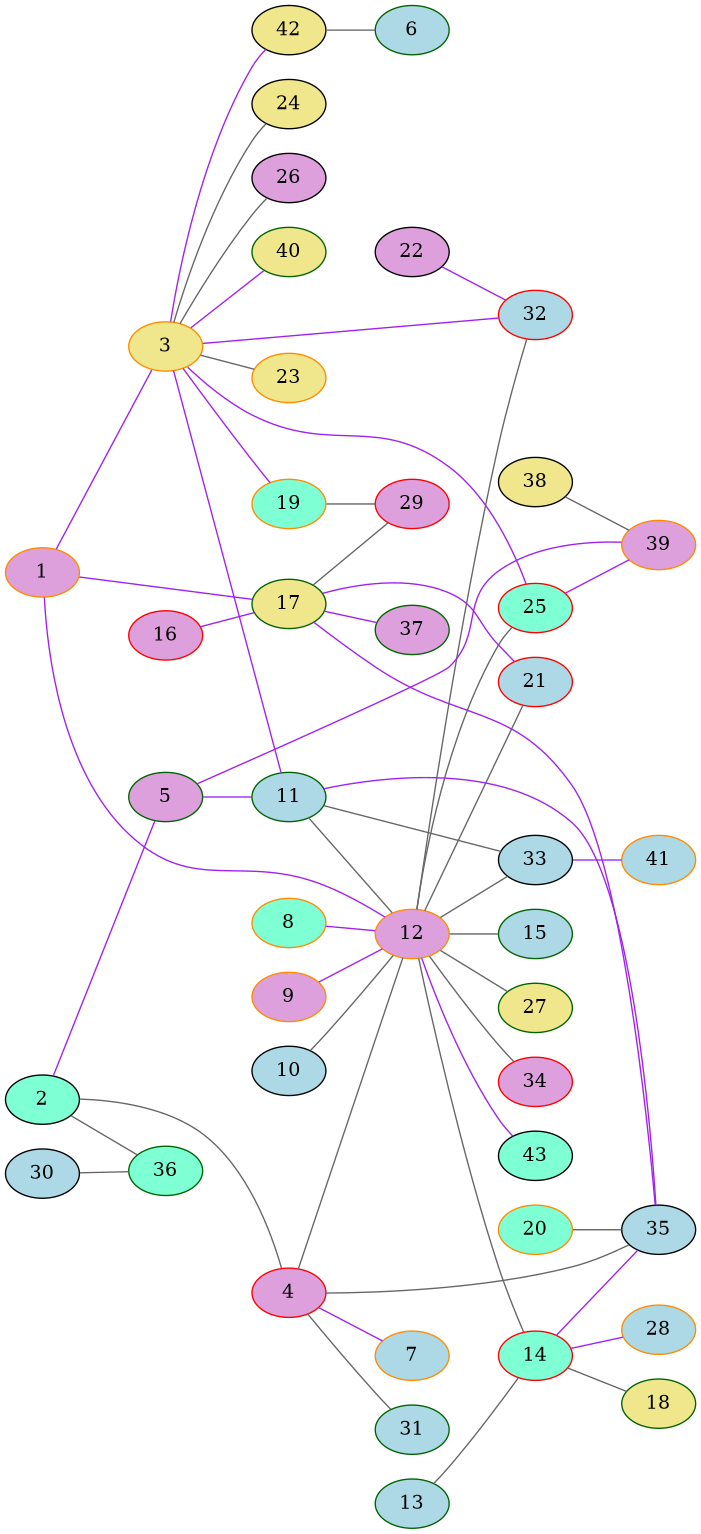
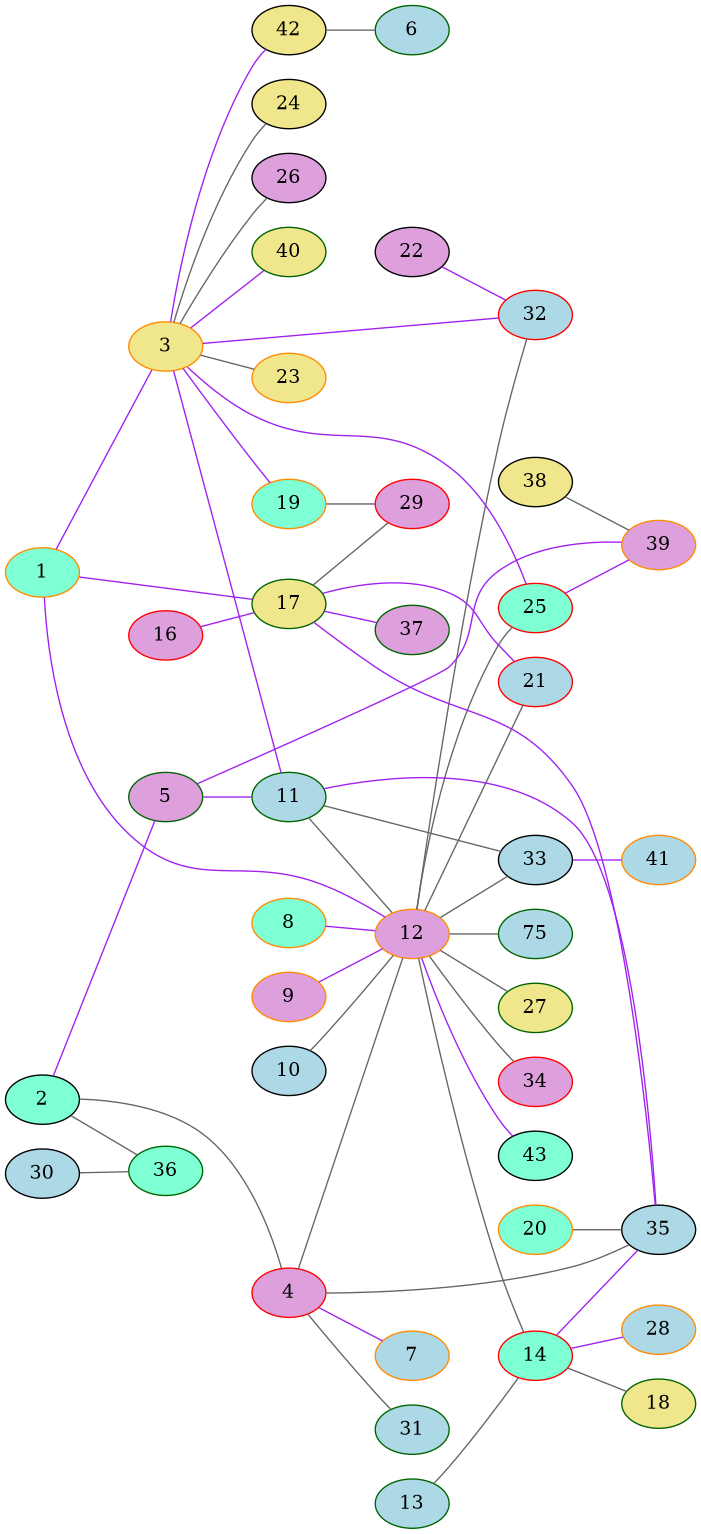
  graph {
    rankdir=LR
    node [color=darkorange fillcolor=lightblue style=filled]
    edge [color=gray40 weight=1.0]
-   1 [fillcolor=plum]
+   1 [fillcolor=aquamarine]
    3 [fillcolor=khaki]
    12 [fillcolor=plum]
    17 [color=darkgreen fillcolor=khaki]
    11 [color=darkgreen]
    19 [fillcolor=aquamarine]
    23 [fillcolor=khaki]
    24 [color=black fillcolor=khaki]
    25 [color=red fillcolor=aquamarine]
    26 [color=black fillcolor=plum]
    32 [color=red]
    40 [color=darkgreen fillcolor=khaki]
    42 [color=black fillcolor=khaki]
    33 [color=black]
    14 [color=red fillcolor=aquamarine]
-   15 [color=darkgreen]
+   15 [color=darkgreen label=75]
    21 [color=red]
    27 [color=darkgreen fillcolor=khaki]
    34 [color=red fillcolor=plum]
    43 [color=black fillcolor=aquamarine]
    35 [color=black]
    29 [color=red fillcolor=plum]
    37 [color=darkgreen fillcolor=plum]
    2 [color=black fillcolor=aquamarine]
    4 [color=red fillcolor=plum]
    5 [color=darkgreen fillcolor=plum]
    36 [color=darkgreen fillcolor=aquamarine]
    7
    31 [color=darkgreen]
    39 [fillcolor=plum]
    6 [color=darkgreen]
    8 [fillcolor=aquamarine]
    9 [fillcolor=plum]
    10 [color=black]
    41
    18 [color=darkgreen fillcolor=khaki]
    28
    13 [color=darkgreen]
    16 [color=red fillcolor=plum]
    20 [fillcolor=aquamarine]
    22 [color=black fillcolor=plum]
    30 [color=black]
    38 [color=black fillcolor=khaki]
    1 -- 3 [color=purple]
    1 -- 12 [color=purple]
    1 -- 17 [color=purple]
    3 -- 11 [color=purple]
    3 -- 19 [color=purple]
    3 -- 23
    3 -- 24
    3 -- 25 [color=purple]
    3 -- 26
    3 -- 32 [color=purple]
    3 -- 40 [color=purple]
    3 -- 42 [color=purple]
    12 -- 25
    12 -- 32
    12 -- 33
    12 -- 14
    12 -- 15
    12 -- 21
    12 -- 27
    12 -- 34
    12 -- 43 [color=purple]
    17 -- 21 [color=purple]
    17 -- 35 [color=purple]
    17 -- 29
    17 -- 37 [color=purple]
    11 -- 12
    11 -- 33
    11 -- 35 [color=purple]
    19 -- 29
    25 -- 39 [color=purple]
    42 -- 6
    33 -- 41 [color=purple]
    14 -- 35 [color=purple]
    14 -- 18
    14 -- 28 [color=purple]
    2 -- 4
    2 -- 5 [color=purple]
    2 -- 36
    4 -- 12
    4 -- 35
    4 -- 7 [color=purple]
    4 -- 31
    5 -- 11 [color=purple]
    5 -- 39 [color=purple]
    8 -- 12 [color=purple]
    9 -- 12 [color=purple]
    10 -- 12
    13 -- 14
    16 -- 17 [color=purple]
    20 -- 35
    22 -- 32 [color=purple]
    30 -- 36
    38 -- 39
  }
